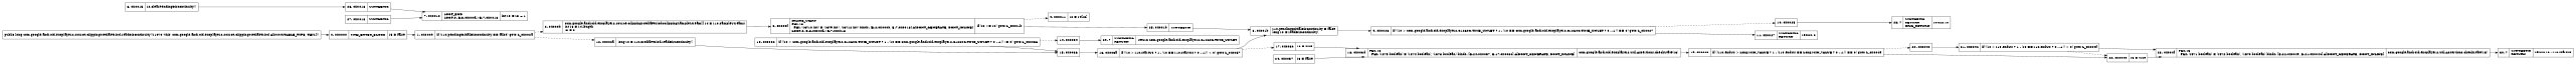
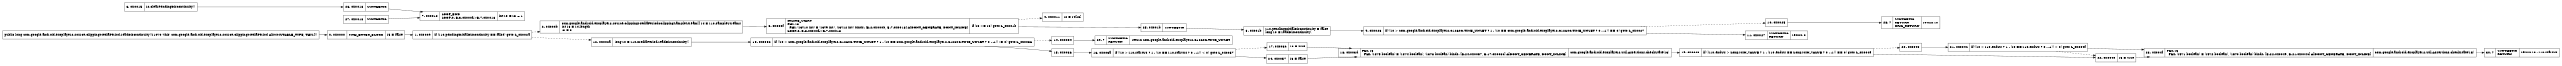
  digraph {
    rankdir=LR
    node [shape=record]
    n1 [label="{0\:\ 0x0000|MTH_ENTER_BLOCK\l|r5 = false\l}"]
    n2 [label="{1\:\ 0x0009|if (r10.pendingInitialDiscontinuity == false) goto L_0x002a\l}"]
    n3 [label="{2\:\ 0x000b|com.google.android.exoplayer2.source.ClippingMediaPeriod$ClippingSampleStream[] r4 = r10.sampleStreams\lint r8 = r4.length\lr3 = 0\l}"]
    n4 [label="{12\:\ 0x002a|long r0 = r10.mediaPeriod.readDiscontinuity()\l}"]
    n5 [label="{3\:\ 0x000f|INLINE_START\lPHI: r3 \l  PHI: (r3v10 int) = (r3v9 int), (r3v12 int) binds: [B:2:0x000b, B:7:0x0018] A[DONT_GENERATE, DONT_INLINE]\lLOOP:0: B:3:0x000f\-\>B:7:0x0018\l|if (r3 \>= r8) goto L_0x001b\l}"]
    n6 [label="{13\:\ 0x0032|if ((r0 \> com.google.android.exoplayer2.C1260C.TIME_UNSET ? 1 : (r0 == com.google.android.exoplayer2.C1260C.TIME_UNSET ? 0 : \-1)) != 0) goto L_0x0036\l}"]
    n7 [label="{4\:\ 0x0011|r2 = r4[r3]\l}"]
    n8 [label="{25\:\ 0x001b|SYNTHETIC\l}"]
    n9 [label="{8\:\ 0x001b|r10.pendingInitialDiscontinuity = false\llong r0 = readDiscontinuity()\l}"]
    n10 [label="{6\:\ 0x0015|r2.clearPendingDiscontinuity()\l}"]
    n11 [label="{26\:\ 0x0018|SYNTHETIC\l}"]
    n12 [label="{27\:\ 0x0018|SYNTHETIC\l}"]
    n13 [label="{7\:\ 0x0018|LOOP_END\lLOOP:0: B:3:0x000f\-\>B:7:0x0018\l|int r3 = r3 + 1\l}"]
    n14 [label="{9\:\ 0x0023|if ((r0 \> com.google.android.exoplayer2.C1260C.TIME_UNSET ? 1 : (r0 == com.google.android.exoplayer2.C1260C.TIME_UNSET ? 0 : \-1)) == 0) goto L_0x0027\l}"]
    n15 [label="{10\:\ 0x0025}"]
    n16 [label="{11\:\ 0x0027|SYNTHETIC\lRETURN\l|return 0\l}"]
    n17 [label="{28\:\ ?|SYNTHETIC\lRETURN\lORIG_RETURN\l|return r0\l}"]
    n18 [label="{14\:\ 0x0034}"]
    n19 [label="{15\:\ 0x0036}"]
    n20 [label="{29\:\ ?|SYNTHETIC\lRETURN\l|return com.google.android.exoplayer2.C1260C.TIME_UNSET\l}"]
    n21 [label="{16\:\ 0x003a|if ((r0 \> r10.startUs ? 1 : (r0 == r10.startUs ? 0 : \-1)) \< 0) goto L_0x0057\l}"]
    n22 [label="{17\:\ 0x003c|r3 = true\l}"]
    n23 [label="{24\:\ 0x0057|r3 = false\l}"]
    n24 [label="{18\:\ 0x003d|PHI: r3 \l  PHI: (r3v5 boolean) = (r3v4 boolean), (r3v8 boolean) binds: [B:24:0x0057, B:17:0x003c] A[DONT_GENERATE, DONT_INLINE]\l|com.google.android.exoplayer2.util.Assertions.checkState(r3)\l}"]
    n25 [label="{19\:\ 0x0046|if ((r10.endUs \> Long.MIN_VALUE ? 1 : (r10.endUs == Long.MIN_VALUE ? 0 : \-1)) == 0) goto L_0x004e\l}"]
    n26 [label="{20\:\ 0x0048}"]
    n27 [label="{22\:\ 0x004e|r5 = true\l}"]
    n28 [label="{21\:\ 0x004c|if ((r0 \> r10.endUs ? 1 : (r0 == r10.endUs ? 0 : \-1)) \> 0) goto L_0x004f\l}"]
    n29 [label="{23\:\ 0x004f|PHI: r5 \l  PHI: (r5v1 boolean) = (r5v2 boolean), (r5v0 boolean) binds: [B:22:0x004e, B:21:0x004c] A[DONT_GENERATE, DONT_INLINE]\l|com.google.android.exoplayer2.util.Assertions.checkState(r5)\l}"]
    n30 [label="{30\:\ ?|SYNTHETIC\lRETURN\l|return r0 \- r10.startUs\l}"]
    n31 [label="{public long com.google.android.exoplayer2.source.ClippingMediaPeriod.readDiscontinuity((r10v0 'this' com.google.android.exoplayer2.source.ClippingMediaPeriod A[IMMUTABLE_TYPE, THIS])) }"]
    n1 -> n2
    n2 -> n3 [style=dashed]
    n2 -> n4 [style=dashed]
    n3 -> n5
-   n4 -> n19
+   n4 -> n6
    n5 -> n7 [style=dashed]
    n5 -> n8
    n6 -> n18 [style=dashed]
    n6 -> n19
    n8 -> n9
    n9 -> n14
    n10 -> n11
    n11 -> n13
    n12 -> n13
    n14 -> n15 [style=dashed]
    n14 -> n16
    n15 -> n17
    n18 -> n20
    n19 -> n21
    n21 -> n22 [style=dashed]
-   n21 -> n9
+   n21 -> n23
    n22 -> n24
    n23 -> n24
    n24 -> n25
    n25 -> n26 [style=dashed]
    n25 -> n27
    n26 -> n28
    n27 -> n29
    n28 -> n27 [style=dashed]
    n28 -> n29
    n29 -> n30
    n31 -> n1
  }
